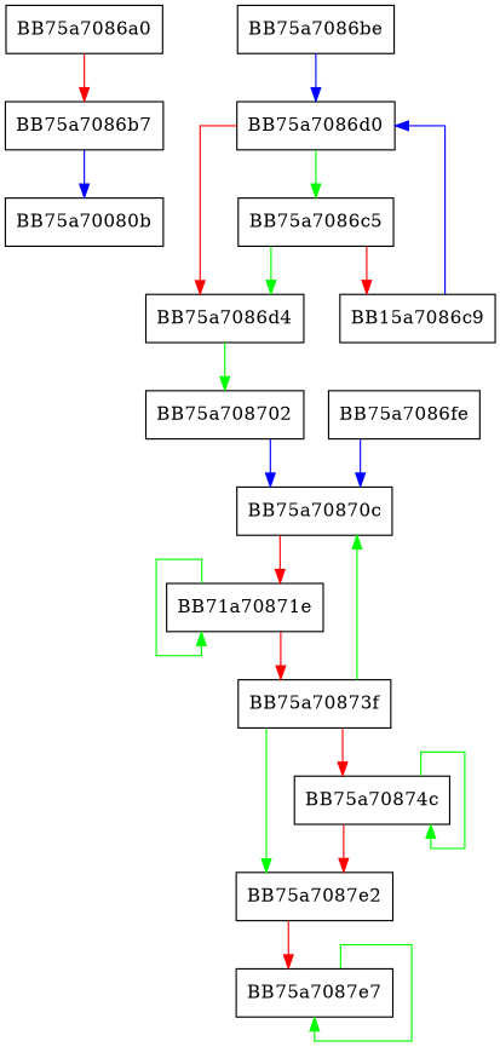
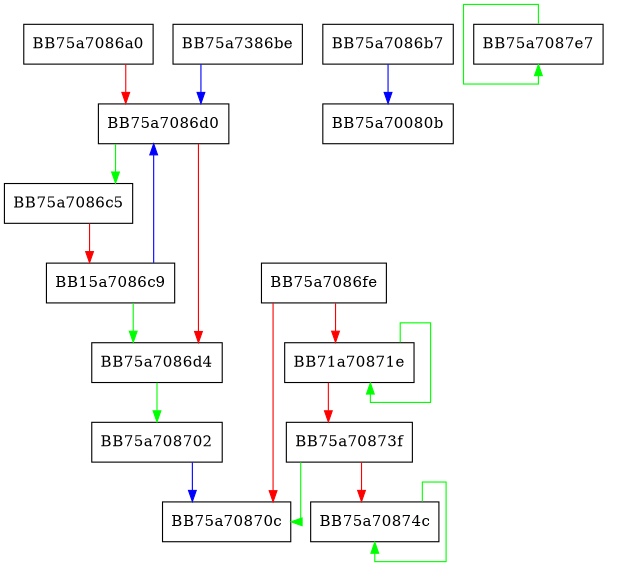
  digraph {
    splines=ortho
    node [shape=box]
    edge [color=red]
    BB75a7086a0
    BB75a7086b7
-   BB75a7086be
+   BB75a7086be [label=BB75a7386be]
    BB75a7086d0
    n5 [label=BB75a70080b]
    BB75a7086c5
    BB75a7086d4
    n8 [label=BB15a7086c9]
    BB75a708702
    BB75a70870c
    BB75a7086fe
    n12 [label=BB71a70871e]
    BB75a70873f
-   BB75a7087e2
    BB75a70874c
    BB75a7087e7
-   BB75a7086a0 -> BB75a7086b7
+   BB75a7086a0 -> BB75a7086d0
    BB75a7086b7 -> n5 [color=blue]
    BB75a7086be -> BB75a7086d0 [color=blue]
    BB75a7086d0 -> BB75a7086c5 [color=green]
    BB75a7086d0 -> BB75a7086d4
-   BB75a7086c5 -> BB75a7086d4 [color=green]
+   n8 -> BB75a7086d4 [color=green]
    BB75a7086c5 -> n8
    BB75a7086d4 -> BB75a708702 [color=green]
    n8 -> BB75a7086d0 [color=blue]
    BB75a708702 -> BB75a70870c [color=blue]
-   BB75a70870c -> n12
-   BB75a7086fe -> BB75a70870c [color=blue]
+   BB75a7086fe -> n12
+   BB75a7086fe -> BB75a70870c
    n12 -> n12 [color=green]
    n12 -> BB75a70873f
    BB75a70873f -> BB75a70870c [color=green]
-   BB75a70873f -> BB75a7087e2 [color=green]
    BB75a70873f -> BB75a70874c
-   BB75a7087e2 -> BB75a7087e7
-   BB75a70874c -> BB75a7087e2
    BB75a70874c -> BB75a70874c [color=green]
    BB75a7087e7 -> BB75a7087e7 [color=green]
  }
